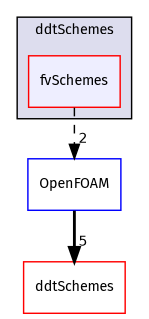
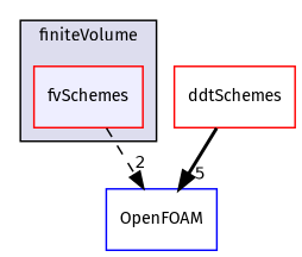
  digraph {
    compound=true
    fontname="Fira Sans"
    node [color=red fontname="Fira Sans" fontsize=10 shape=box]
    edge [fontname="Fira Sans" labeldistance=1.5 labelfontname=Helvetica labelfontsize=10]
    n1 [fillcolor="#eeeeff" label=fvSchemes pencolor=black style=filled]
    n2 [color=blue label=OpenFOAM]
    n3 [label=ddtSchemes]
    subgraph cluster_1 {
      bgcolor="#ddddee"
      fontsize=10
-     label=ddtSchemes
+     label=finiteVolume
      pencolor=black
      n1
    }
    n1 -> n2 [headlabel=2 style=dashed]
-   n2 -> n3 [headlabel=5 style=bold]
+   n3 -> n2 [headlabel=5 style=bold]
  }
